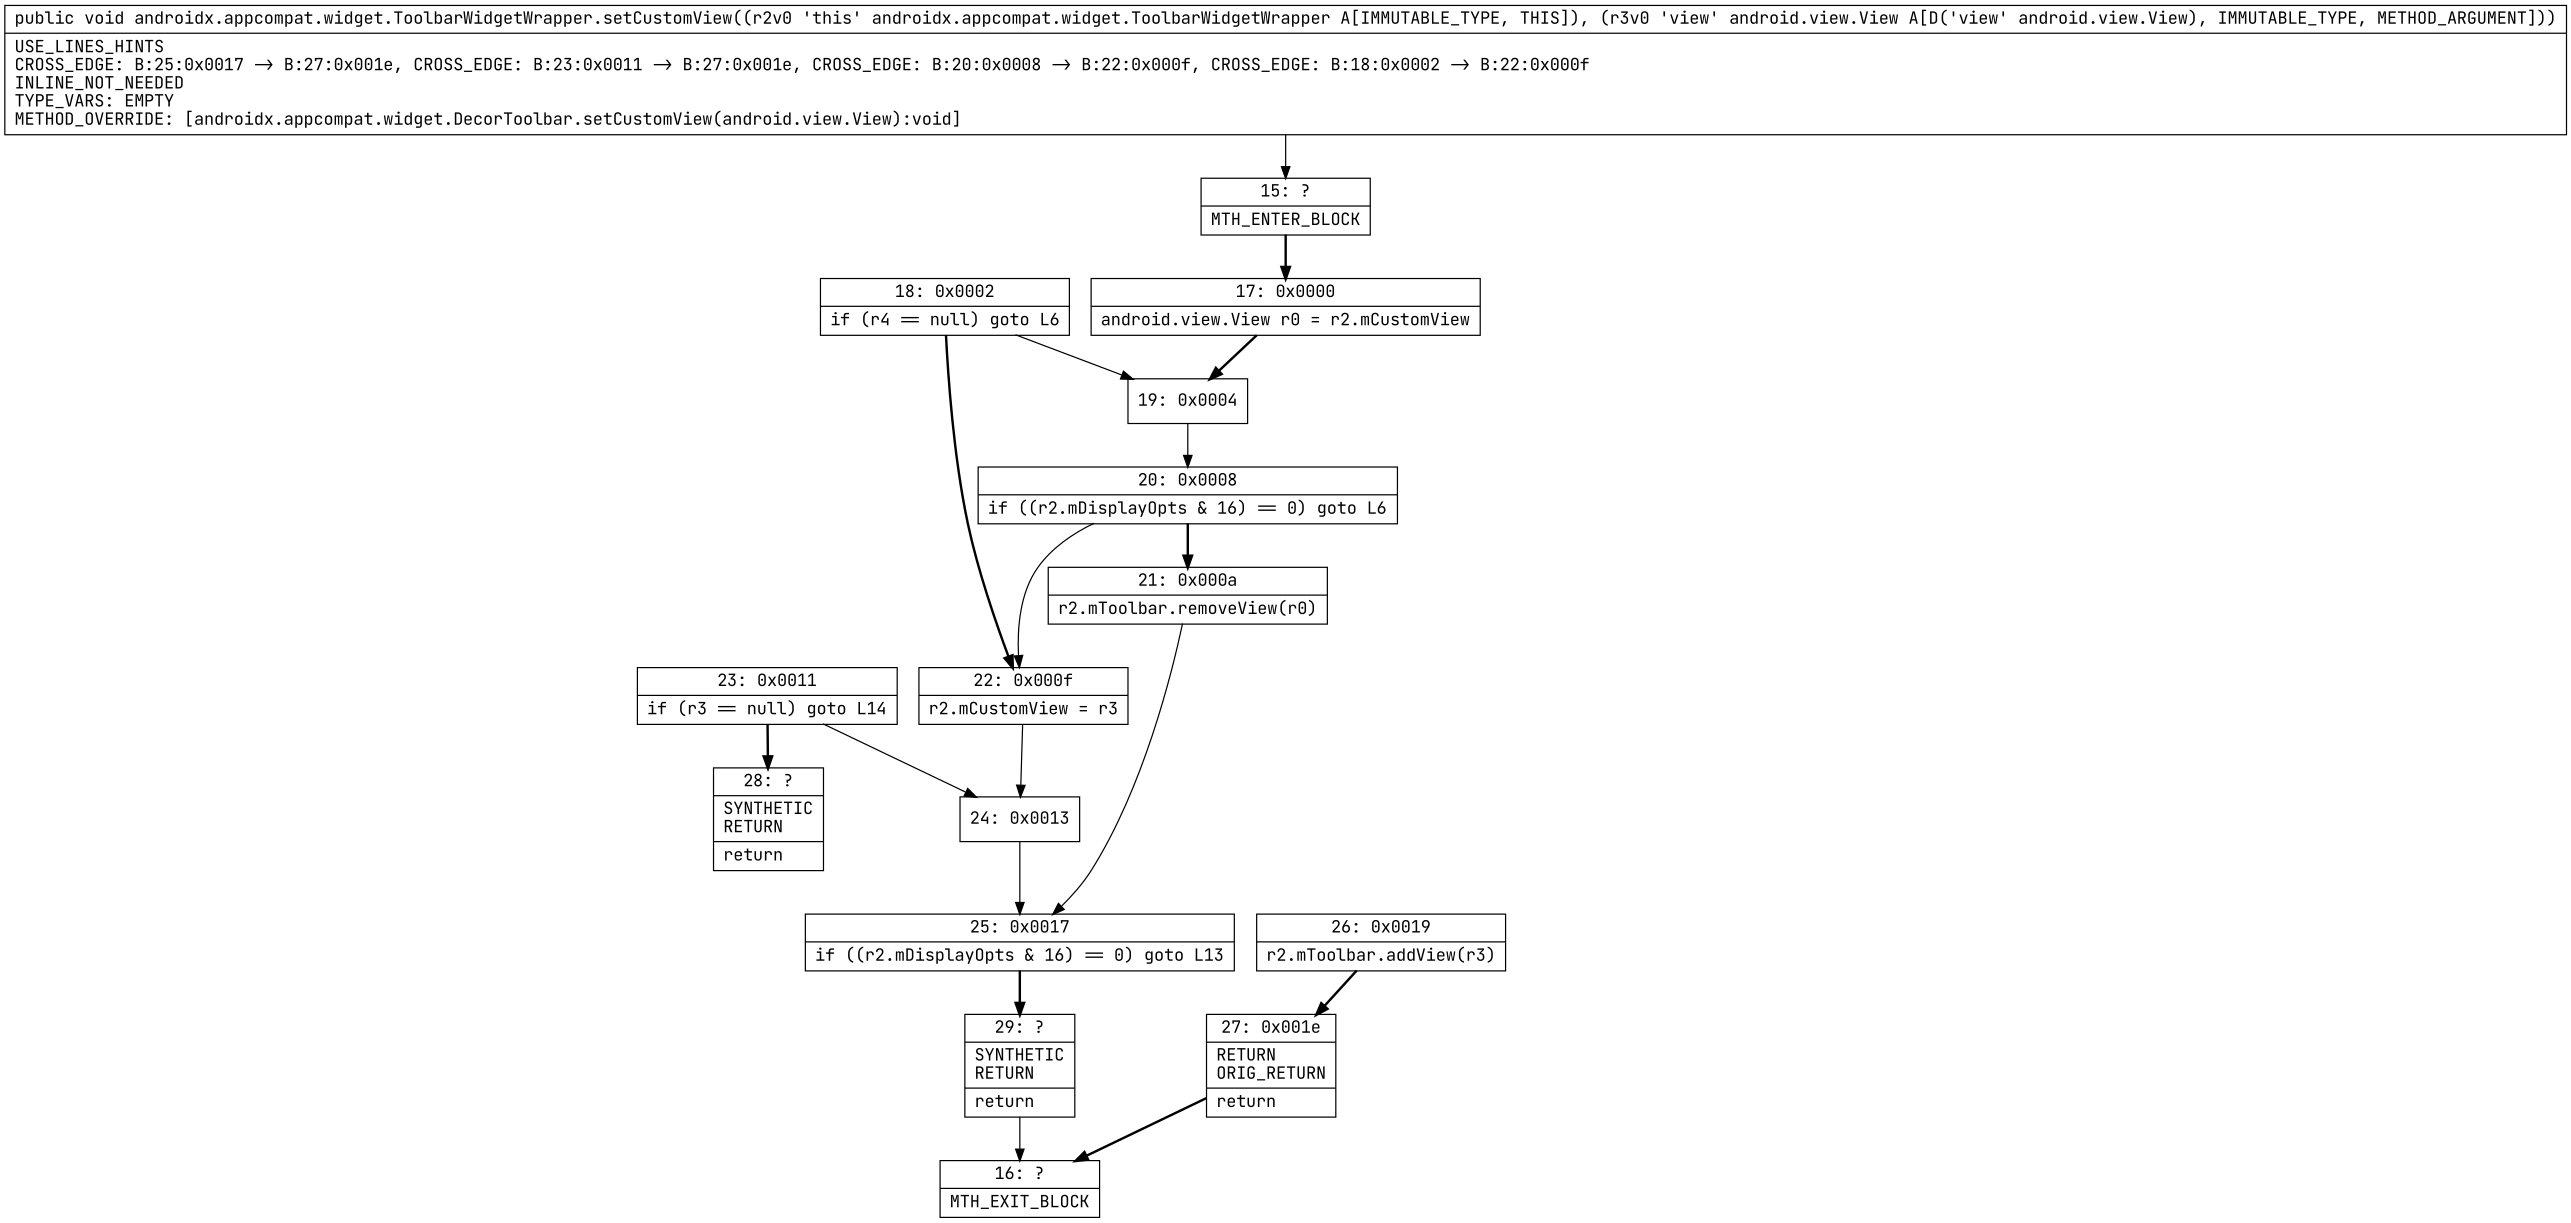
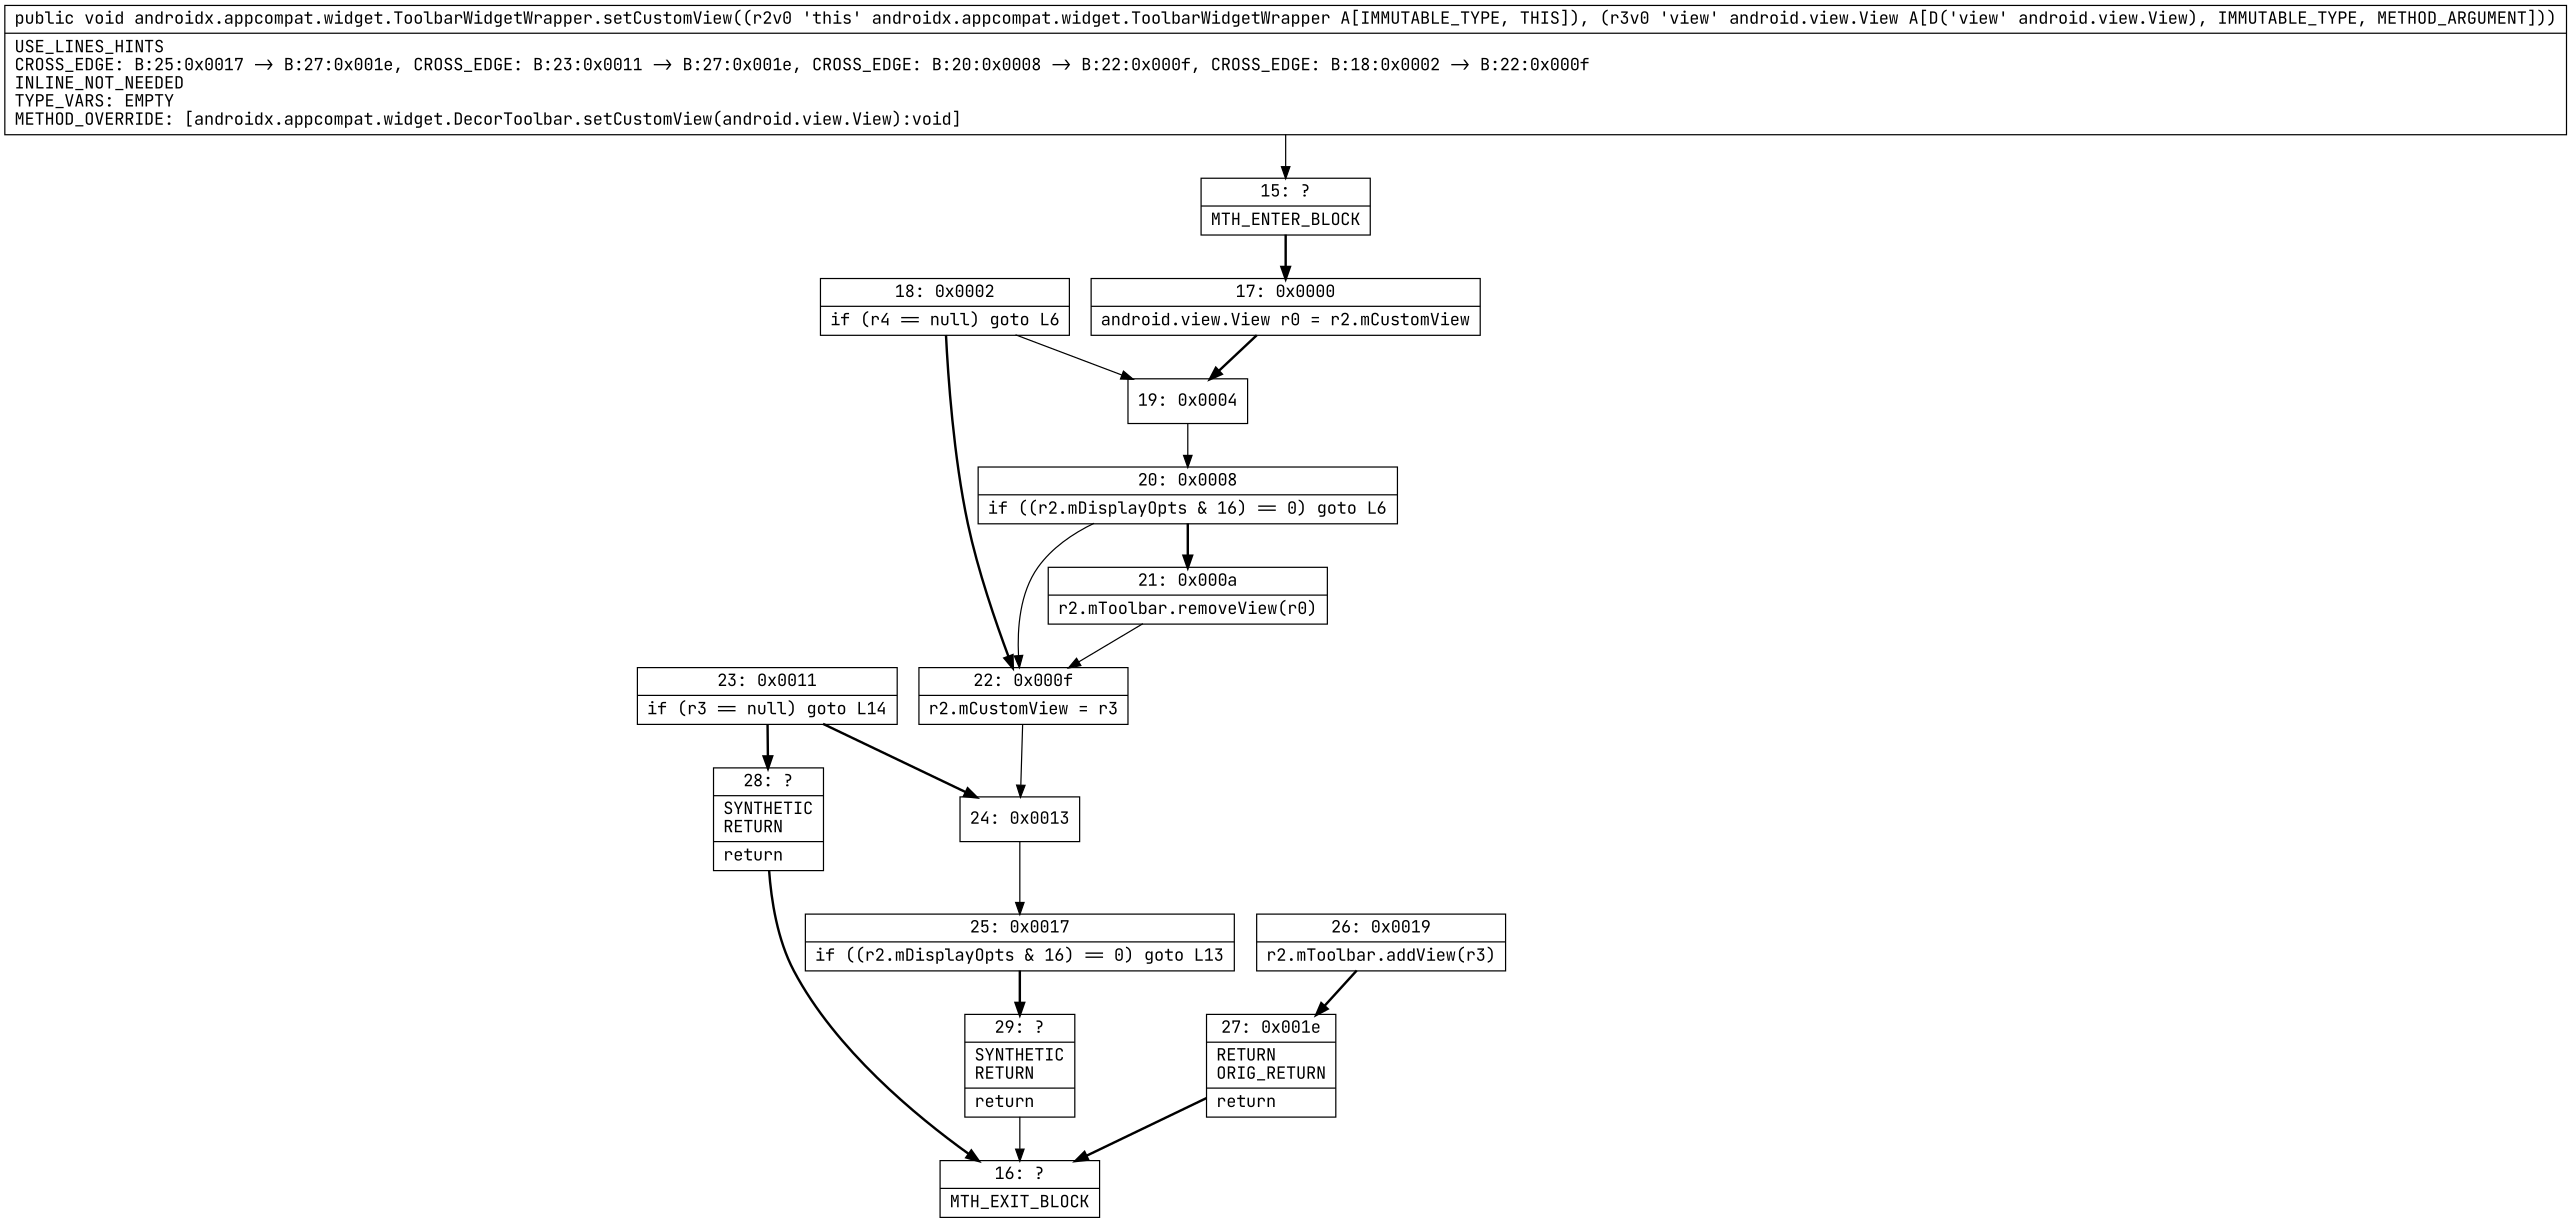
  digraph {
    fontname="JetBrains Mono"
    node [fontname="JetBrains Mono" shape=record]
    edge [fontname="JetBrains Mono" style=bold]
    n1 [label="{15\:\ ?|MTH_ENTER_BLOCK\l}"]
    n2 [label="{17\:\ 0x0000|android.view.View r0 = r2.mCustomView\l}"]
    n3 [label="{19\:\ 0x0004}"]
    n4 [label="{18\:\ 0x0002|if (r4 == null) goto L6\l}"]
    n5 [label="{22\:\ 0x000f|r2.mCustomView = r3\l}"]
    n6 [label="{20\:\ 0x0008|if ((r2.mDisplayOpts & 16) == 0) goto L6\l}"]
    n7 [label="{24\:\ 0x0013}"]
    n8 [label="{21\:\ 0x000a|r2.mToolbar.removeView(r0)\l}"]
    n9 [label="{23\:\ 0x0011|if (r3 == null) goto L14\l}"]
    n10 [label="{28\:\ ?|SYNTHETIC\lRETURN\l|return\l}"]
    n11 [label="{25\:\ 0x0017|if ((r2.mDisplayOpts & 16) == 0) goto L13\l}"]
    n12 [label="{16\:\ ?|MTH_EXIT_BLOCK\l}"]
    n13 [label="{29\:\ ?|SYNTHETIC\lRETURN\l|return\l}"]
    n14 [label="{26\:\ 0x0019|r2.mToolbar.addView(r3)\l}"]
    n15 [label="{27\:\ 0x001e|RETURN\lORIG_RETURN\l|return\l}"]
    n16 [label="{public void androidx.appcompat.widget.ToolbarWidgetWrapper.setCustomView((r2v0 'this' androidx.appcompat.widget.ToolbarWidgetWrapper A[IMMUTABLE_TYPE, THIS]), (r3v0 'view' android.view.View A[D('view' android.view.View), IMMUTABLE_TYPE, METHOD_ARGUMENT]))  | USE_LINES_HINTS\lCROSS_EDGE: B:25:0x0017 \-\> B:27:0x001e, CROSS_EDGE: B:23:0x0011 \-\> B:27:0x001e, CROSS_EDGE: B:20:0x0008 \-\> B:22:0x000f, CROSS_EDGE: B:18:0x0002 \-\> B:22:0x000f\lINLINE_NOT_NEEDED\lTYPE_VARS: EMPTY\lMETHOD_OVERRIDE: [androidx.appcompat.widget.DecorToolbar.setCustomView(android.view.View):void]\l}"]
    n1 -> n2
    n2 -> n3
    n3 -> n6 [style=solid]
    n4 -> n3 [style=solid]
    n4 -> n5
    n5 -> n7 [style=solid]
    n6 -> n5 [style=solid]
    n6 -> n8
    n7 -> n11 [style=solid]
-   n8 -> n11 [style=solid]
-   n9 -> n7 [style=solid]
+   n8 -> n5 [style=solid]
+   n9 -> n7
    n9 -> n10
+   n10 -> n12
    n11 -> n13
    n13 -> n12 [style=solid]
    n14 -> n15
    n15 -> n12
    n16 -> n1 [style=solid]
  }
